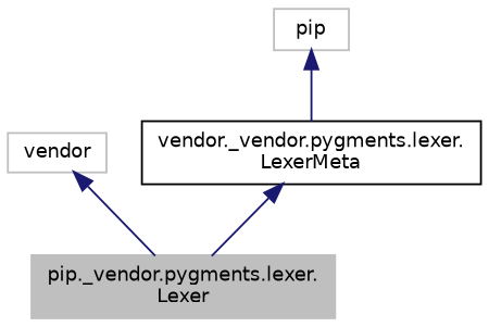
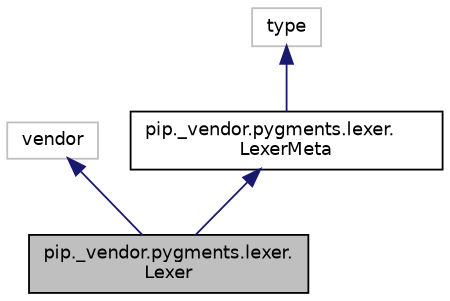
  digraph {
    node [color=black fillcolor=white fontname=Helvetica fontsize=10 shape=record style=filled]
    edge [color=midnightblue dir=back fontname=Helvetica fontsize=10 labelfontname=Helvetica labelfontsize=10 style=solid]
-   n1 [color=grey75 fillcolor=grey75 fontcolor=black height=0.2 label="pip._vendor.pygments.lexer.\lLexer" width=0.4]
+   n1 [fillcolor=grey75 fontcolor=black height=0.2 label="pip._vendor.pygments.lexer.\lLexer" width=0.4]
    n2 [color=grey75 height=0.2 label=vendor width=0.4]
-   n3 [height=0.2 label="vendor._vendor.pygments.lexer.\lLexerMeta" width=0.4]
-   n4 [color=grey75 height=0.2 label=pip width=0.4]
+   n3 [height=0.2 label="pip._vendor.pygments.lexer.\lLexerMeta" width=0.4]
+   n4 [color=grey75 height=0.2 label=type width=0.4]
    n2 -> n1
    n3 -> n1
    n4 -> n3
  }
